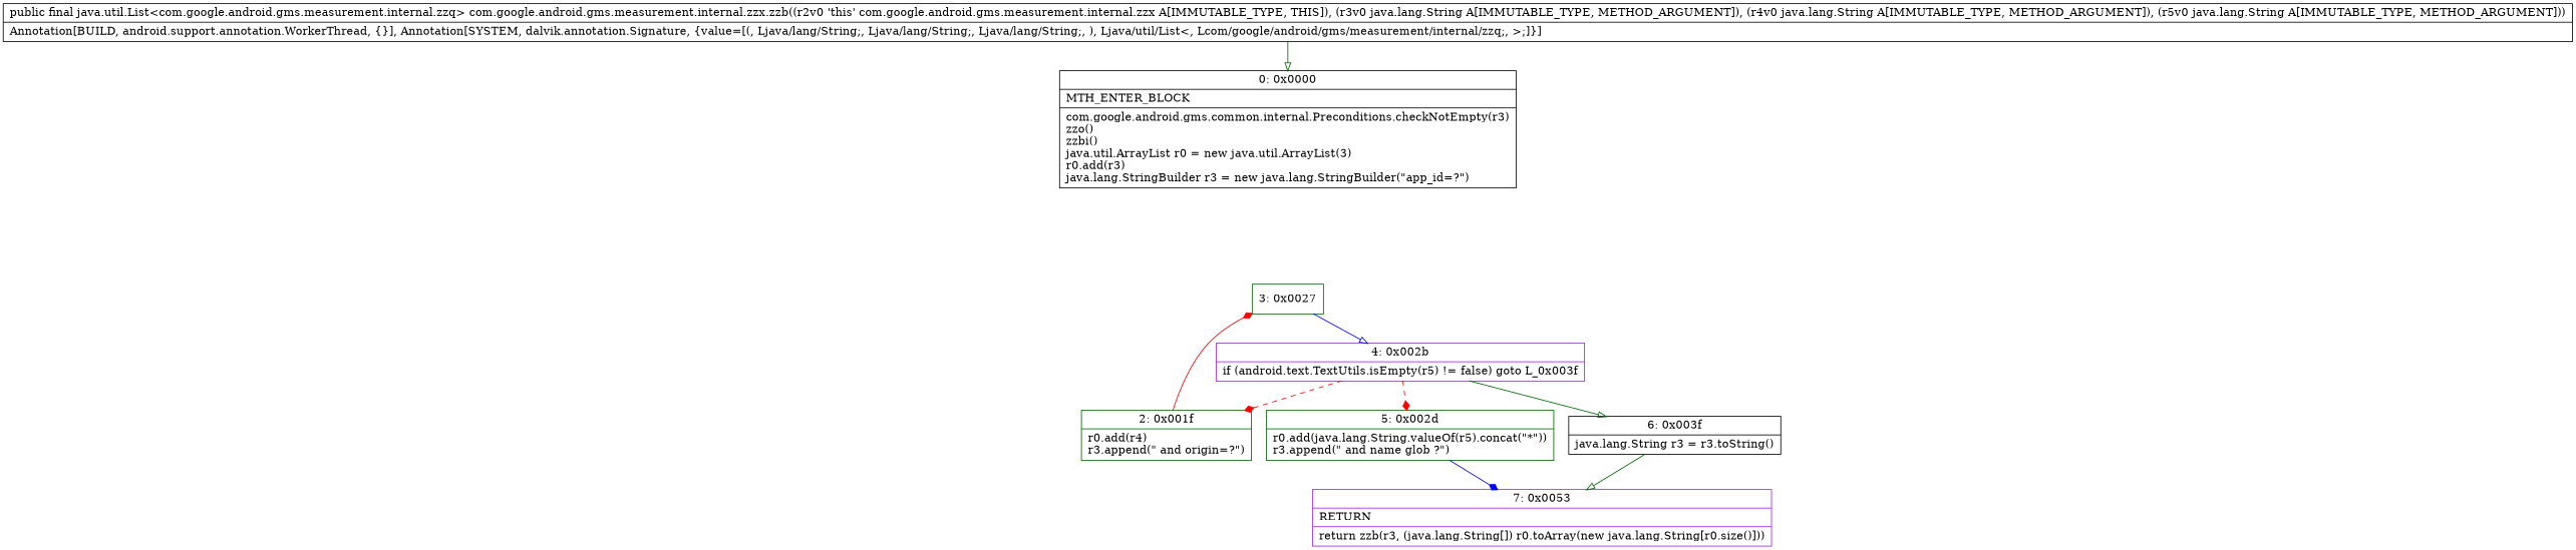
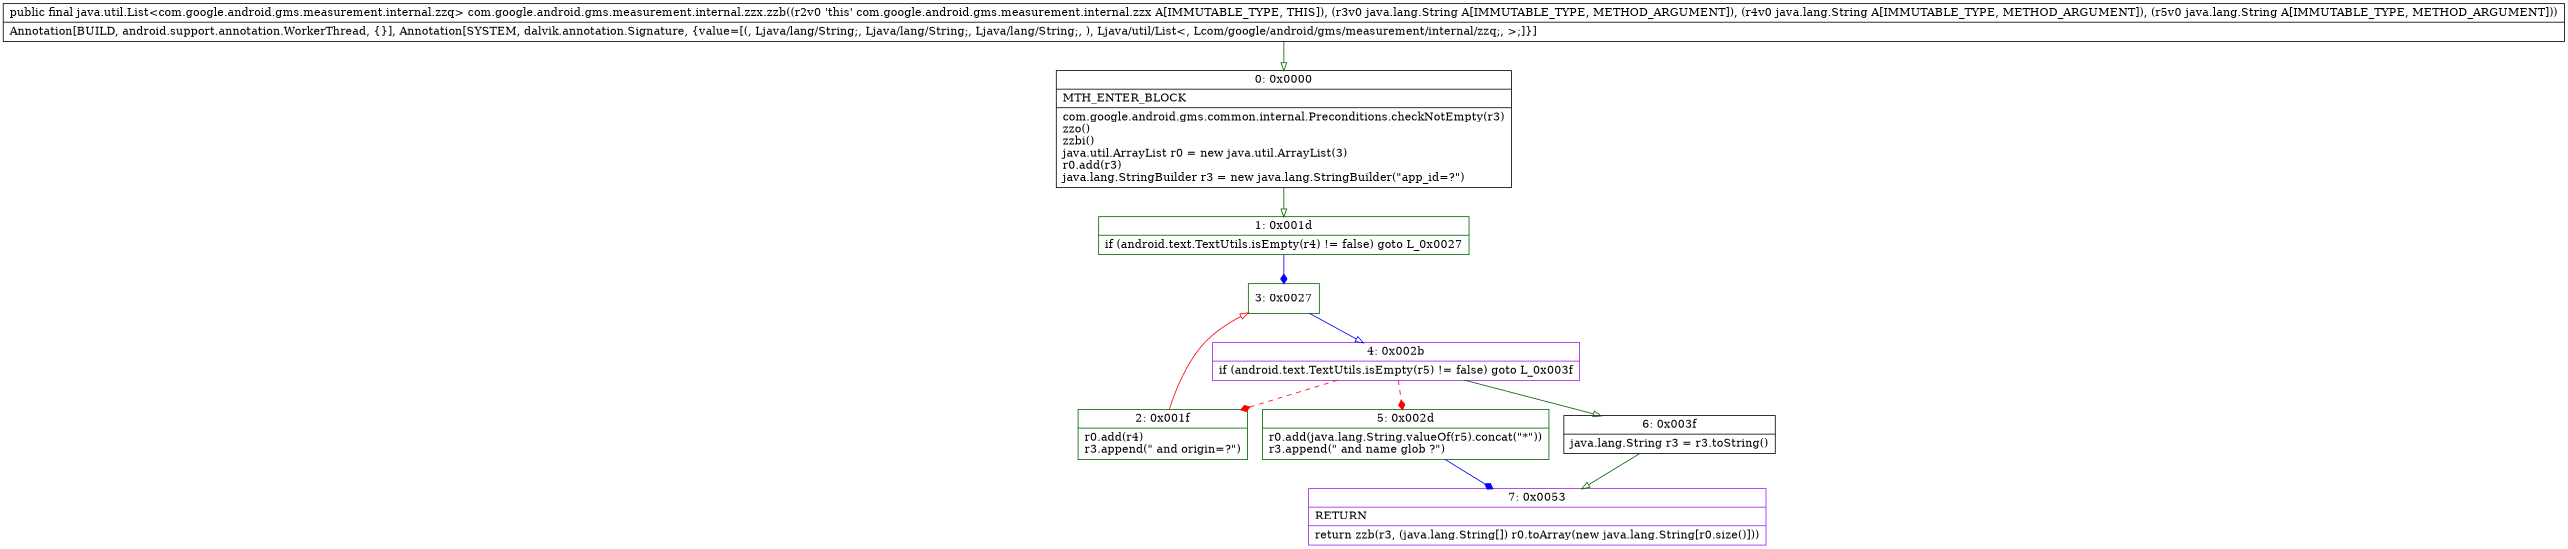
  digraph {
    node [color=darkgreen shape=record]
    edge [arrowhead=onormal color=darkgreen]
    n1 [color=black label="{0\:\ 0x0000|MTH_ENTER_BLOCK\l|com.google.android.gms.common.internal.Preconditions.checkNotEmpty(r3)\lzzo()\lzzbi()\ljava.util.ArrayList r0 = new java.util.ArrayList(3)\lr0.add(r3)\ljava.lang.StringBuilder r3 = new java.lang.StringBuilder(\"app_id=?\")\l}"]
+   n2 [label="{1\:\ 0x001d|if (android.text.TextUtils.isEmpty(r4) != false) goto L_0x0027\l}"]
    n3 [label="{3\:\ 0x0027}"]
    n4 [label="{2\:\ 0x001f|r0.add(r4)\lr3.append(\" and origin=?\")\l}"]
    n5 [color=purple label="{4\:\ 0x002b|if (android.text.TextUtils.isEmpty(r5) != false) goto L_0x003f\l}"]
    n6 [label="{5\:\ 0x002d|r0.add(java.lang.String.valueOf(r5).concat(\"*\"))\lr3.append(\" and name glob ?\")\l}"]
    n7 [color=black label="{6\:\ 0x003f|java.lang.String r3 = r3.toString()\l}"]
    n8 [color=purple label="{7\:\ 0x0053|RETURN\l|return zzb(r3, (java.lang.String[]) r0.toArray(new java.lang.String[r0.size()]))\l}"]
    n9 [color=black label="{public final java.util.List\<com.google.android.gms.measurement.internal.zzq\> com.google.android.gms.measurement.internal.zzx.zzb((r2v0 'this' com.google.android.gms.measurement.internal.zzx A[IMMUTABLE_TYPE, THIS]), (r3v0 java.lang.String A[IMMUTABLE_TYPE, METHOD_ARGUMENT]), (r4v0 java.lang.String A[IMMUTABLE_TYPE, METHOD_ARGUMENT]), (r5v0 java.lang.String A[IMMUTABLE_TYPE, METHOD_ARGUMENT]))  | Annotation[BUILD, android.support.annotation.WorkerThread, \{\}], Annotation[SYSTEM, dalvik.annotation.Signature, \{value=[(, Ljava\/lang\/String;, Ljava\/lang\/String;, Ljava\/lang\/String;, ), Ljava\/util\/List\<, Lcom\/google\/android\/gms\/measurement\/internal\/zzq;, \>;]\}]\l}"]
+   n1 -> n2
+   n2 -> n3 [arrowhead=diamond color=blue]
    n3 -> n5 [color=blue]
-   n4 -> n3 [arrowhead=diamond color=red]
+   n4 -> n3 [color=red]
    n5 -> n4 [arrowhead=diamond color=red style=dashed]
    n5 -> n6 [arrowhead=diamond color=red style=dashed]
    n5 -> n7
    n6 -> n8 [arrowhead=diamond color=blue]
    n7 -> n8
    n9 -> n1
  }
